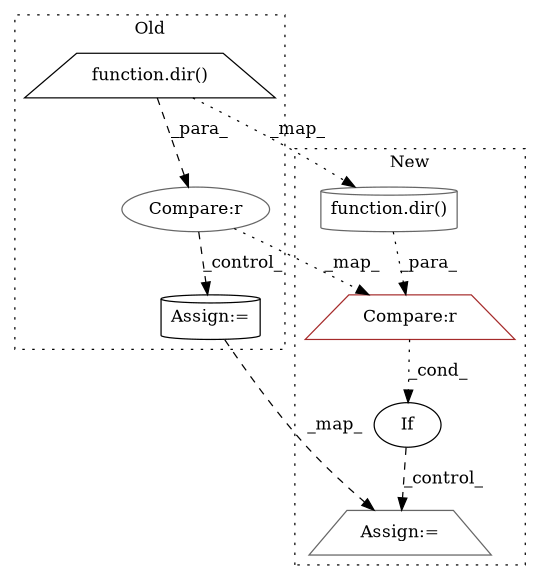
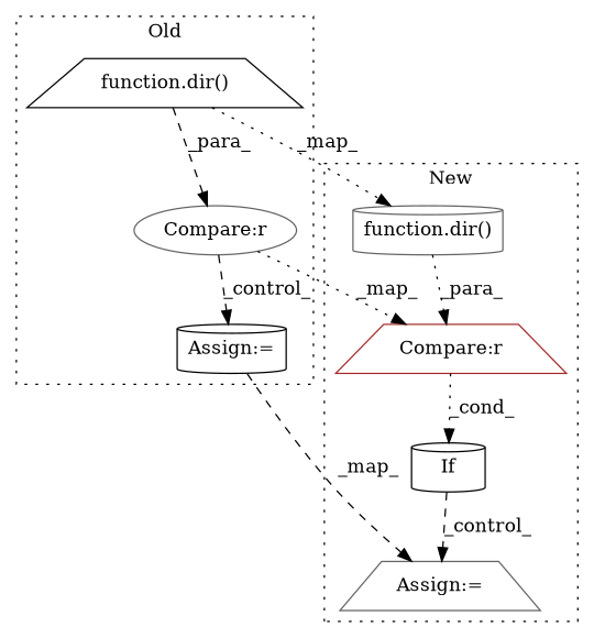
  digraph {
    node [a=75 l=3 shape=trapezium color=gray40]
    edge [style=dotted]
    n1 [l="4,1" label="function.dir()" s="865,877" shape=cylinder]
-   n2 [a=96 label=If s=854 shape=ellipse color=black]
+   n2 [a=96 label=If s=854 shape=cylinder color=black]
    n3 [a=68 label="Assign:=" s=901]
    n4 [a=40 l=21 label="Compare:r" s=857 color=brown]
    n5 [l="4,1" label="function.dir()" s="772,784" color=black]
    n6 [a=68 label="Assign:=" s=804 shape=cylinder color=black]
    n7 [a=40 l=21 label="Compare:r" s=764 shape=ellipse]
    subgraph cluster_1 {
      label=New
      style=dotted
      n1
      n2
      n3
      n4
    }
    subgraph cluster_2 {
      label=Old
      style=dotted
      n5
      n6
      n7
    }
    n1 -> n4 [label=_para_]
    n2 -> n3 [label=_control_ style=dashed]
    n4 -> n2 [label=_cond_]
    n5 -> n1 [label=_map_]
    n5 -> n7 [label=_para_ style=dashed]
    n6 -> n3 [label=_map_ style=dashed]
    n7 -> n4 [label=_map_]
    n7 -> n6 [label=_control_ style=dashed]
  }
